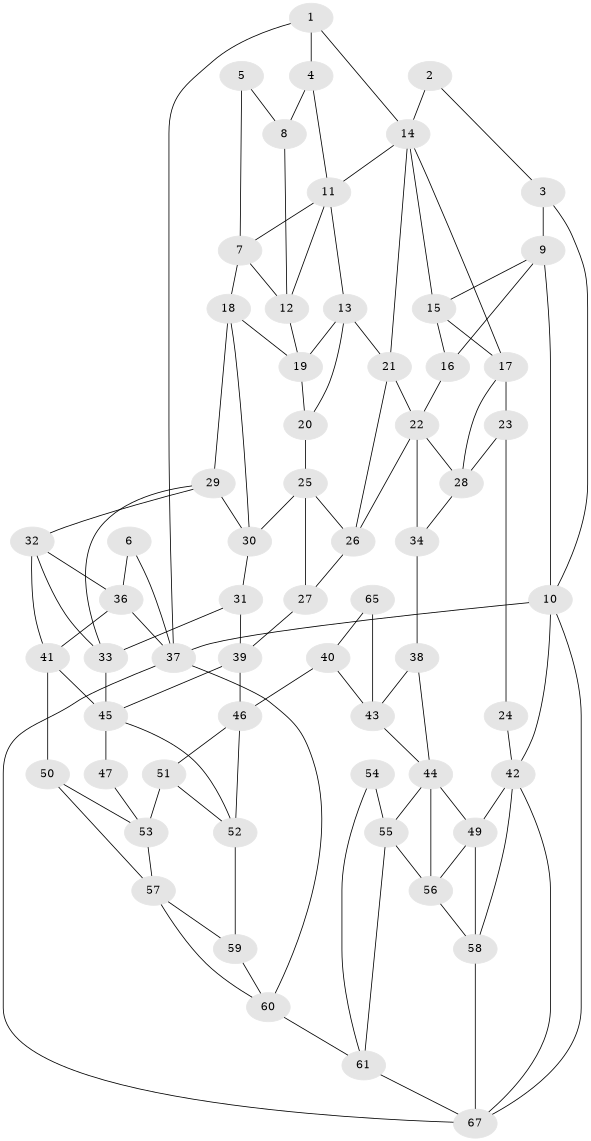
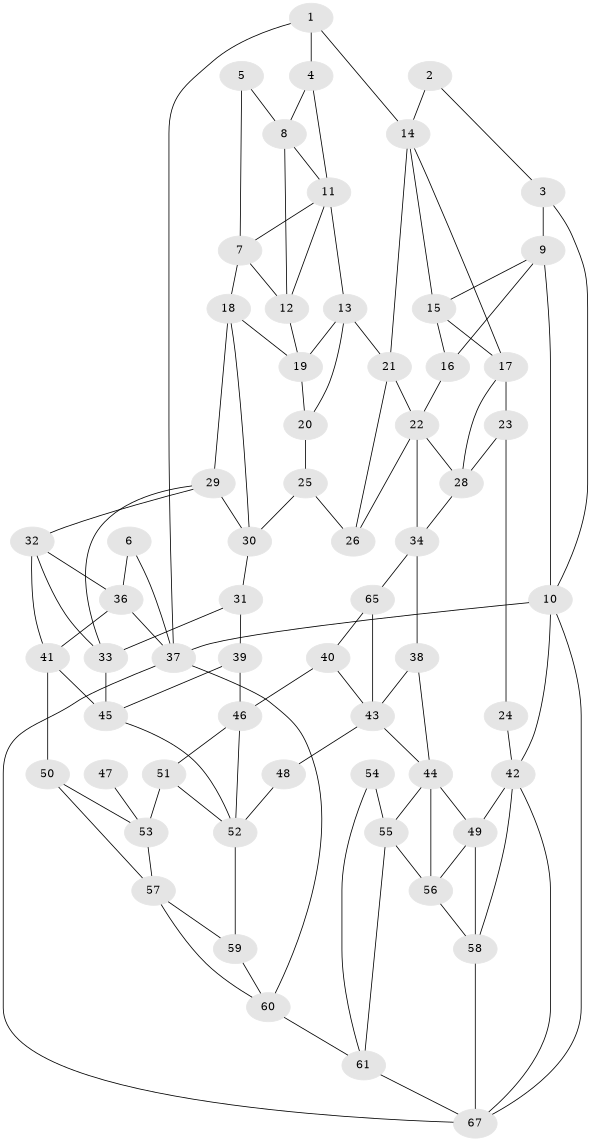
  graph {
    node [color=gray90 style=filled]
    edge [weight=1.0]
    1
    4
    37
    14
    2
    3
    8
    11
    n9 [label=67]
    60
    9
    10
    15
    21
    17
    16
    42
    5
    7
    12
    13
    18
    6
    36
    41
    19
    29
    30
    22
    49
    58
    20
    25
    26
    23
    28
    24
    34
    32
    33
    31
-   27
    n43 [label=65]
    38
    39
    45
    46
    40
    43
    50
    47
    52
    44
+   48
    61
    55
    56
    51
    53
    57
    59
    54
    1 -- 4
    1 -- 37
    1 -- 14
    4 -- 8
    4 -- 11
    37 -- n9
    37 -- 60
    14 -- 15
    14 -- 21
    14 -- 17
    2 -- 14
    2 -- 3
    3 -- 9
    3 -- 10
-   14 -- 11
+   8 -- 11
    8 -- 12
    11 -- 7
    11 -- 12
    11 -- 13
    60 -- 61
    9 -- 10
    9 -- 15
    9 -- 16
    10 -- 37
    10 -- n9
    10 -- 42
    15 -- 17
    15 -- 16
    21 -- 22
    21 -- 26
    17 -- 23
    17 -- 28
    16 -- 22
    42 -- n9
    42 -- 49
    42 -- 58
    5 -- 8
    5 -- 7
    7 -- 12
    7 -- 18
    12 -- 19
    13 -- 21
    13 -- 19
    13 -- 20
    18 -- 19
    18 -- 29
    18 -- 30
    6 -- 37
    6 -- 36
    36 -- 37
    36 -- 41
    41 -- 45
    41 -- 50
    19 -- 20
    29 -- 30
    29 -- 32
    29 -- 33
    30 -- 31
    22 -- 26
    22 -- 28
    22 -- 34
    49 -- 58
    49 -- 56
    58 -- n9
    20 -- 25
    25 -- 30
    25 -- 26
-   25 -- 27
-   26 -- 27
    23 -- 28
    23 -- 24
    28 -- 34
    24 -- 42 [weight=2.0]
+   34 -- n43
    34 -- 38
    32 -- 36
    32 -- 41
    32 -- 33
    33 -- 45
    31 -- 33
    31 -- 39
-   27 -- 39
    n43 -- 40
    n43 -- 43
    38 -- 43
    38 -- 44
    39 -- 45
    39 -- 46
-   45 -- 47 [weight=2.0]
    45 -- 52
    46 -- 52
    46 -- 51
    40 -- 46
    40 -- 43
    43 -- 44
+   43 -- 48 [weight=2.0]
    50 -- 53
    50 -- 57
    47 -- 53
    52 -- 59
    44 -- 49
    44 -- 55
    44 -- 56
+   48 -- 52
    61 -- n9
    55 -- 61
    55 -- 56
    56 -- 58
    51 -- 52
    51 -- 53
    53 -- 57
    57 -- 60
    57 -- 59
    59 -- 60
    54 -- 61
    54 -- 55
  }
